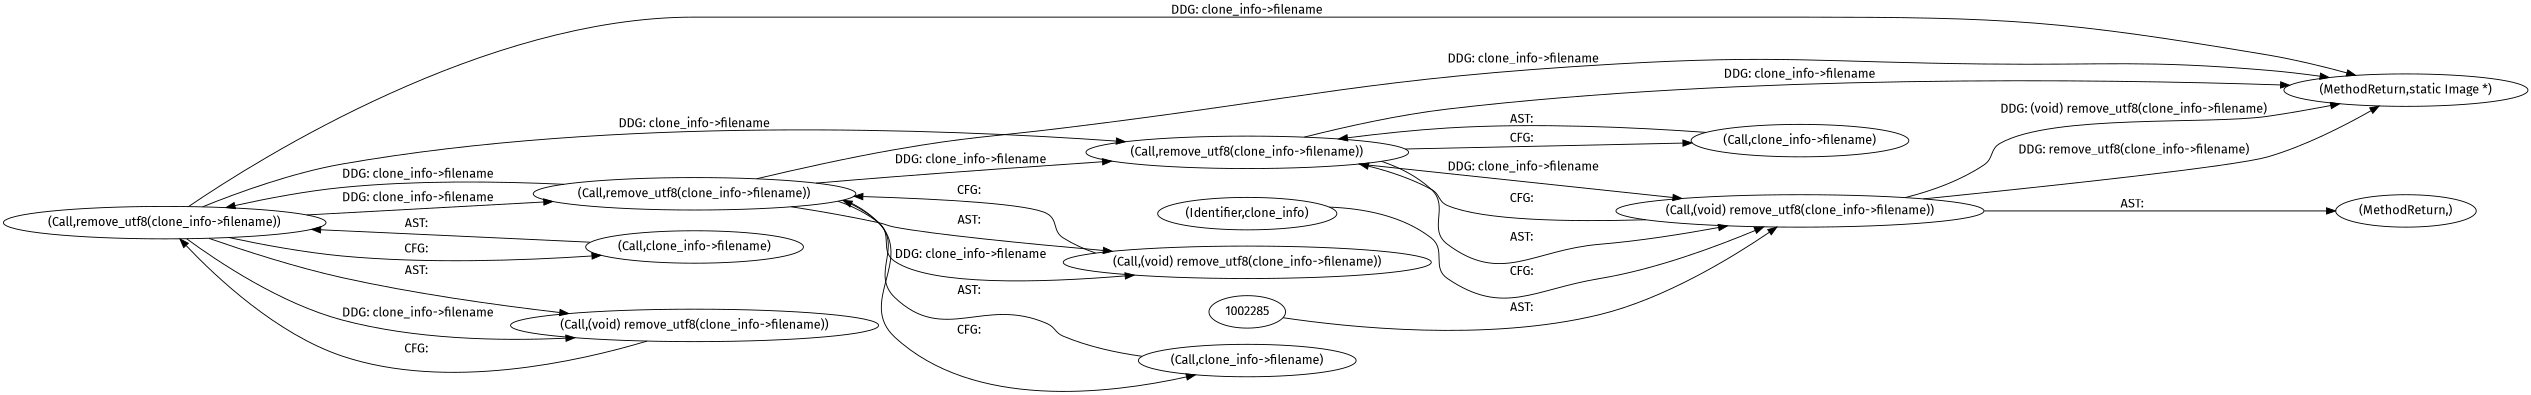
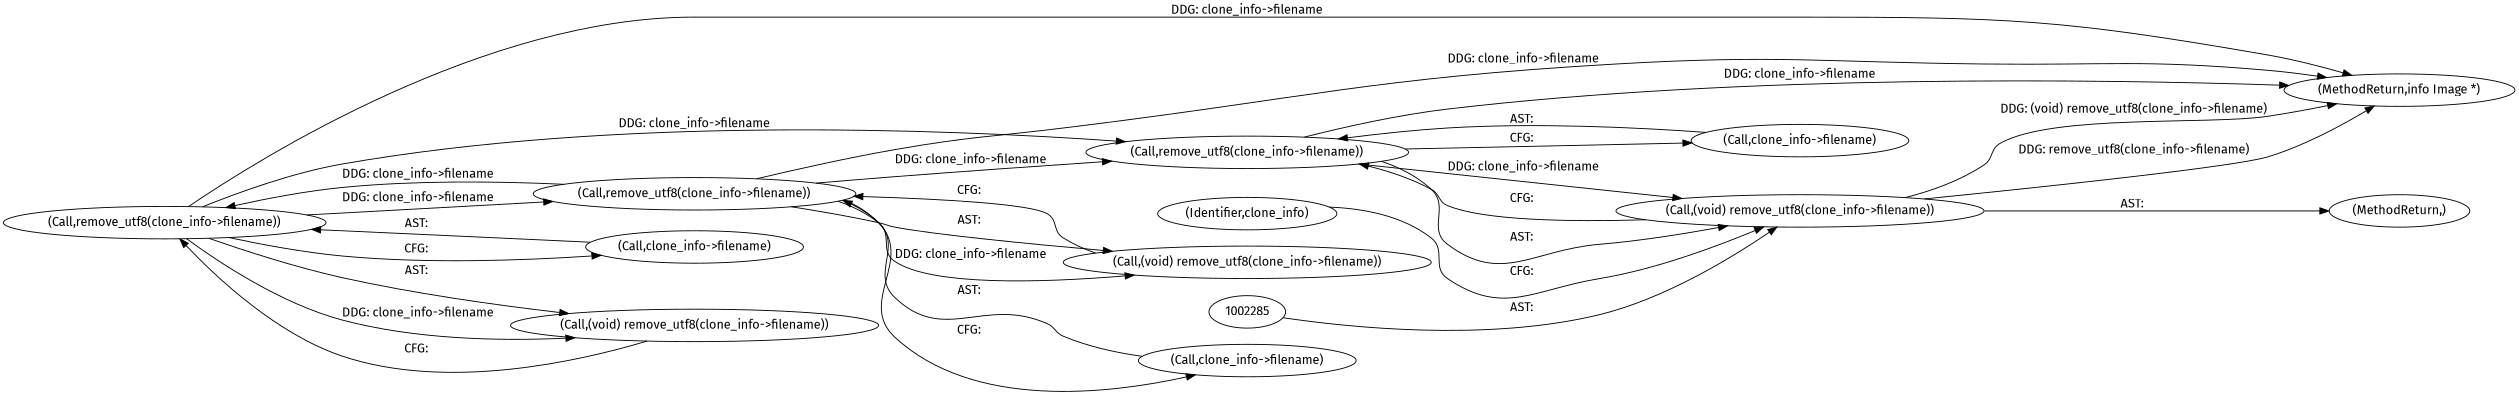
  digraph {
    fontname="Fira Sans"
    rankdir=LR
    node [fontname="Fira Sans"]
    edge [fontname="Fira Sans"]
    n1 [label="(Call,remove_utf8(clone_info->filename))"]
    n2 [label="(Call,(void) remove_utf8(clone_info->filename))"]
    n3 [label="(Call,clone_info->filename)"]
-   n4 [label="(MethodReturn,static Image *)"]
+   n4 [label="(MethodReturn,info Image *)"]
    n5 [label="(MethodReturn,)"]
    n6 [label="(Call,remove_utf8(clone_info->filename))"]
    n7 [label="(Call,remove_utf8(clone_info->filename))"]
    n8 [label="(Call,clone_info->filename)"]
    n9 [label="(Call,(void) remove_utf8(clone_info->filename))"]
    n10 [label="(Call,clone_info->filename)"]
    n11 [label="(Call,(void) remove_utf8(clone_info->filename))"]
    n12 [label="(Identifier,clone_info)"]
    1002285
    n1 -> n2 [label="AST: "]
    n1 -> n2 [label="DDG: clone_info->filename"]
    n1 -> n3 [label="CFG: "]
    n1 -> n4 [label="DDG: clone_info->filename"]
    n2 -> n1 [label="CFG: "]
    n2 -> n4 [label="DDG: remove_utf8(clone_info->filename)"]
    n2 -> n4 [label="DDG: (void) remove_utf8(clone_info->filename)"]
    n2 -> n5 [label="AST: "]
    n3 -> n1 [label="AST: "]
    n6 -> n1 [label="DDG: clone_info->filename"]
    n6 -> n4 [label="DDG: clone_info->filename"]
    n6 -> n7 [label="DDG: clone_info->filename"]
    n6 -> n8 [label="CFG: "]
    n6 -> n9 [label="AST: "]
    n6 -> n9 [label="DDG: clone_info->filename"]
    n7 -> n1 [label="DDG: clone_info->filename"]
    n7 -> n4 [label="DDG: clone_info->filename"]
    n7 -> n6 [label="DDG: clone_info->filename"]
    n7 -> n10 [label="CFG: "]
    n7 -> n11 [label="AST: "]
    n7 -> n11 [label="DDG: clone_info->filename"]
    n8 -> n6 [label="AST: "]
    n9 -> n6 [label="CFG: "]
    n10 -> n7 [label="AST: "]
    n11 -> n7 [label="CFG: "]
    n12 -> n2 [label="CFG: "]
    1002285 -> n2 [label="AST: "]
  }
